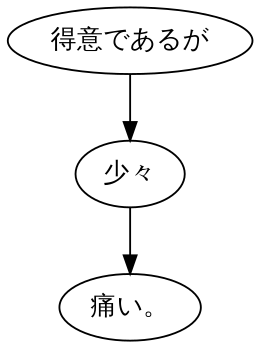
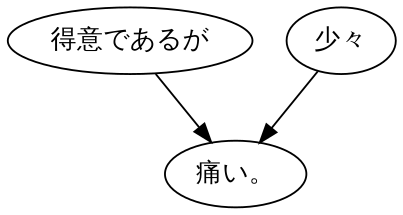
  digraph {
    fontname=Montserrat
    node [fontname=Montserrat]
    edge [fontname=Montserrat]
    n1 [label="得意であるが"]
    n2 [label="痛い。"]
    n3 [label="少々"]
-   n1 -> n3
+   n1 -> n2
    n3 -> n2
  }
